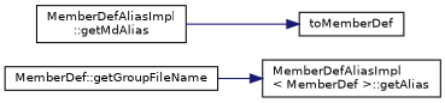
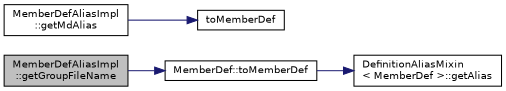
  digraph {
    rankdir=LR
    node [color=black fillcolor=white fontname=Helvetica fontsize=10 shape=record style=filled]
    edge [color=midnightblue fontname=Helvetica fontsize=10 labelfontname=Helvetica labelfontsize=10 style=solid]
-   n2 [height=0.2 label="MemberDef::getGroupFileName" width=0.4]
-   n3 [height=0.2 label="MemberDefAliasImpl\l\< MemberDef \>::getAlias" width=0.4]
+   n1 [fillcolor=grey75 fontcolor=black height=0.2 label="MemberDefAliasImpl\l::getGroupFileName" width=0.4]
+   n2 [height=0.2 label="MemberDef::toMemberDef" width=0.4]
+   n3 [height=0.2 label="DefinitionAliasMixin\l\< MemberDef \>::getAlias" width=0.4]
    n4 [height=0.2 label="MemberDefAliasImpl\l::getMdAlias" width=0.4]
    n5 [height=0.2 label=toMemberDef width=0.4]
+   n1 -> n2
    n2 -> n3
    n4 -> n5
  }
